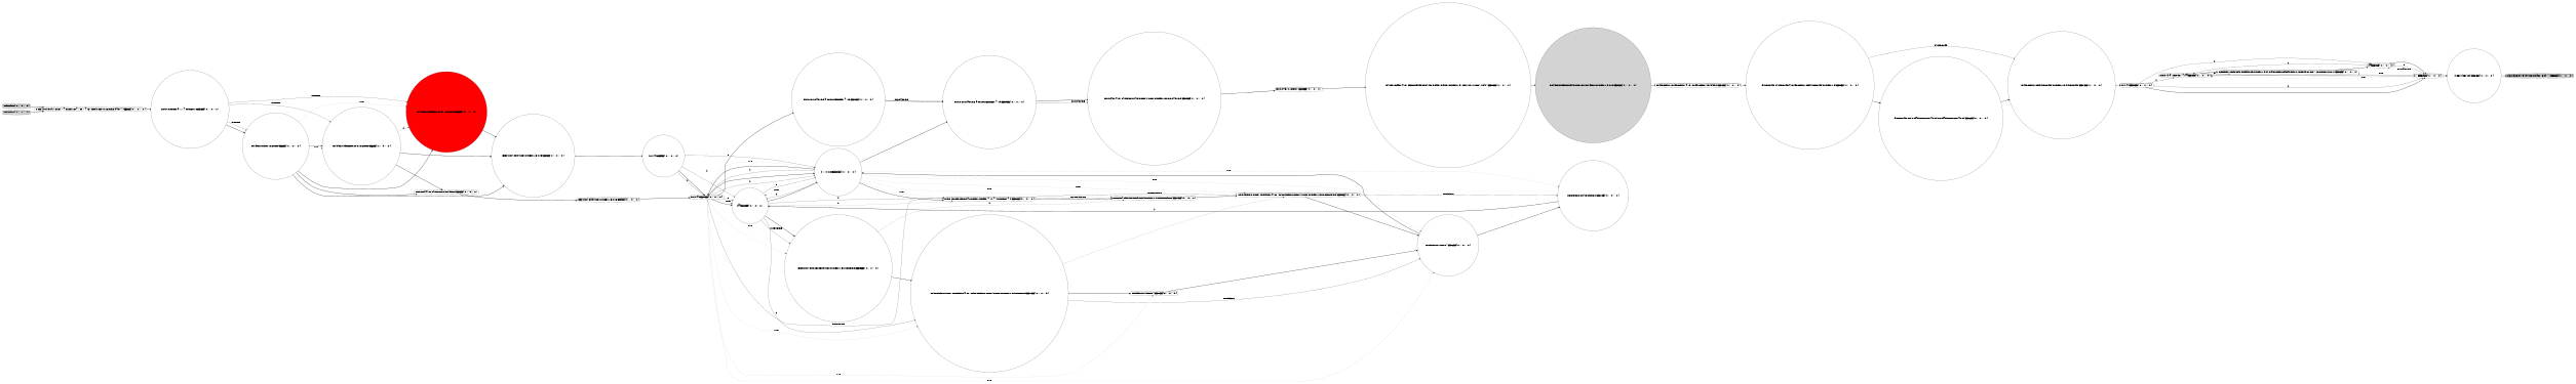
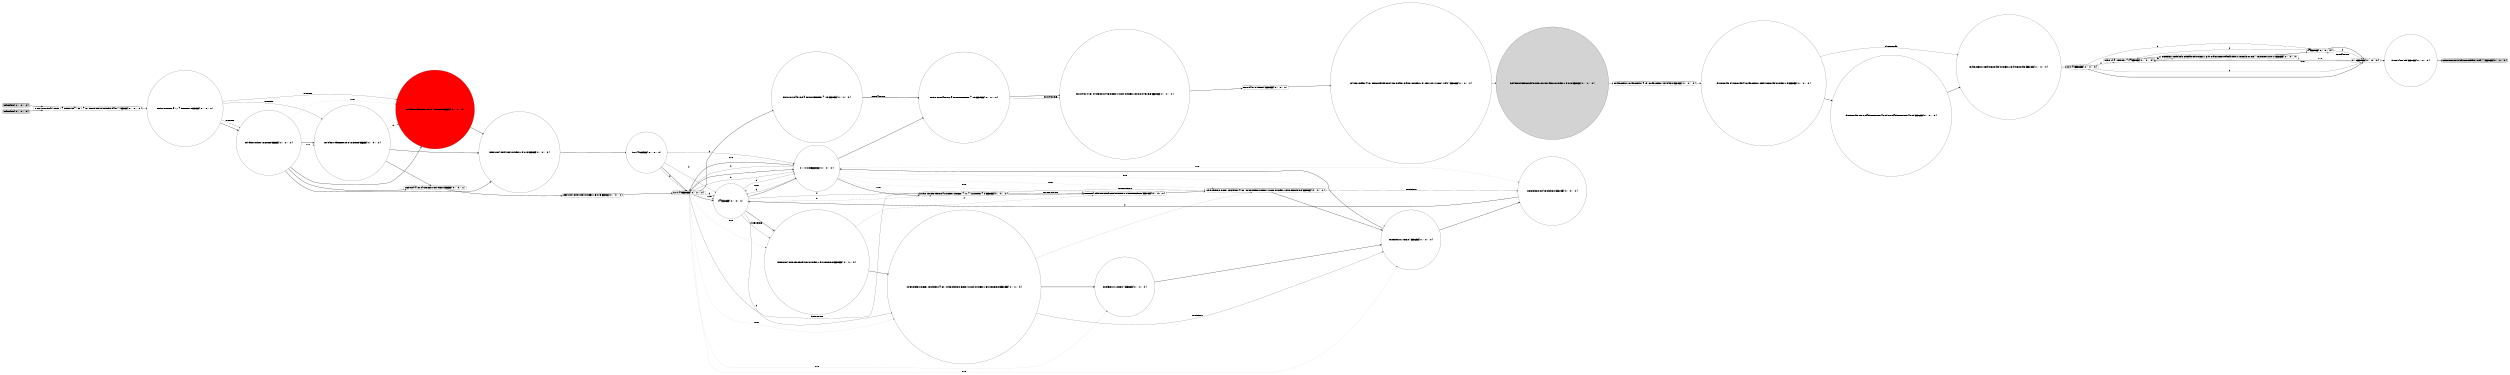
  digraph {
    fontname="DejaVu Sans Mono"
    rankdir=LR
    node [fillcolor=white fontname="DejaVu Sans Mono" shape=circle style=filled]
    edge [arrowhead=tee fontname="DejaVu Sans Mono" style=bold]
    n1 [label="String db = \"Test-DB-\" + i++@@@31@@@['1', '1', '0']" shape=cylinder]
    n2 [label="createResourceWithDelayedRebalance(CLUSTER_NAME,db,BuiltInStateModelDefinitions.MasterSlave.name(),_PARTITIONS,3,3,-1)@@@32@@@['1', '1', '0']" shape=cylinder]
    n3 [label="i++@@@30@@@['1', '1', '0']" shape=cylinder]
    n4 [label="System.out.println(\"START \" + CLASS_NAME + \" at \" + new Date(System.currentTimeMillis()))@@@3@@@['1', '1', '1']" shape=cylinder]
    n5 [label="String namespace = \"/\" + CLUSTER_NAME@@@4@@@['1', '1', '1']"]
    n6 [label="_gZkClient.exists(namespace)@@@5@@@['1', '1', '1']"]
    n7 [fillcolor=red label="_gZkClient.deleteRecursively(namespace)@@@6@@@['0', '1', '0']"]
    n8 [label="_gZkClient.deleteRecursive(namespace)@@@6@@@['1', '0', '1']"]
    n9 [label="String controllerName = CONTROLLER_PREFIX + \"_0\"@@@18@@@['1', '1', '0']"]
    n10 [label="String controllerName = CONTROLLER_PREFIX + \"_0\"@@@19@@@['1', '1', '1']"]
    n11 [label="_controller = new ClusterControllerManager(ZK_ADDR,CLUSTER_NAME,controllerName)@@@20@@@['1', '1', '1']"]
    n12 [label="int i = 0@@@10@@@['1', '1', '1']" shape=cylinder]
    n13 [label="i++@@@12@@@['1', '1', '1']"]
    n14 [label="i < NUM_NODE@@@11@@@['1', '1', '1']"]
    n15 [label="participant.syncStart()@@@16@@@['1', '1', '1']"]
-   n16 [label="participant.syncStart()@@@15@@@['1', '1', '0']" shape=cylinder]
+   n16 [label="participant.syncStart()@@@15@@@['1', '1', '0']"]
    n17 [label="_gSetupTool.addInstanceToCluster(CLUSTER_NAME,instanceName)@@@13@@@['1', '1', '0']"]
    n18 [label="String storageNodeName = PARTICIPANT_PREFIX + \"_\" + (START_PORT + i)@@@13@@@['0', '0', '1']" shape=cylinder]
    n19 [label="MockParticipantManager participant = new MockParticipantManager(ZK_ADDR,CLUSTER_NAME,instanceName)@@@14@@@['1', '1', '0']"]
    n20 [label="MockParticipantManager participant = new MockParticipantManager(ZK_ADDR,CLUSTER_NAME,storageNodeName)@@@15@@@['0', '0', '1']" shape=cylinder]
    n21 [label="_setupTool.addInstanceToCluster(CLUSTER_NAME,storageNodeName)@@@14@@@['0', '0', '1']" shape=cylinder]
    n22 [label="_participants.add(participant)@@@17@@@['0', '0', '1']"]
    n23 [label="ConfigAccessor configAccessor = new ConfigAccessor(_gZkClient)@@@24@@@['1', '1', '0']" shape=cylinder]
    n24 [label="ClusterConfig clusterConfig = configAccessor.getClusterConfig(CLUSTER_NAME)@@@25@@@['1', '1', '0']"]
    n25 [label="clusterConfig.setMaxOfflineInstancesAllowed(_maxOfflineInstancesAllowed)@@@26@@@['1', '1', '0']"]
    n26 [label="configAccessor.setClusterConfig(CLUSTER_NAME,clusterConfig)@@@27@@@['1', '1', '0']"]
    n27 [label="int i = 0@@@28@@@['1', '1', '0']" shape=cylinder]
    n28 [fillcolor=lightgray label="Assert.assertTrue(_clusterVerifier.verify())@@@35@@@['1', '1', '0']" shape=cylinder]
    n29 [label="i < 3@@@29@@@['1', '1', '0']" shape=cylinder]
    n30 [label="Thread.sleep(100)@@@34@@@['1', '1', '0']"]
    n31 [label="_controller.syncStart()@@@21@@@['1', '1', '1']" shape=cylinder]
    n32 [label="_clusterVerifier = new BestPossibleExternalViewVerifier.Builder(CLUSTER_NAME).setZkAddr(ZK_ADDR).build()@@@22@@@['1', '1', '1']"]
    n33 [fillcolor=lightgray label="enablePersistBestPossibleAssignment(_gZkClient,CLUSTER_NAME,true)@@@23@@@['1', '1', '1']"]
    n34 [label="_setupTool.addCluster(CLUSTER_NAME,true)@@@9@@@['0', '0', '1']" shape=cylinder]
    n35 [label="_gSetupTool.addCluster(CLUSTER_NAME,true)@@@8@@@['1', '1', '0']"]
    n36 [label="int i = 0@@@9@@@['1', '1', '0']"]
    n37 [fillcolor=lightgray label="beforeClass['1', '0', '0']" shape=cylinder]
    n38 [label="_setupTool = new ClusterSetup(_gZkClient)@@@8@@@['0', '0', '1']" shape=cylinder]
    n39 [fillcolor=lightgray label="beforeClass['0', '1', '0']" shape=cylinder]
    n1 -> n2 [label=db style=solid]
    n1 -> n2 [arrowhead=vee]
    n2 -> n3
    n3 -> n1 [arrowhead=vee label=i style=solid]
    n3 -> n29
    n3 -> n29 [label=i style=solid]
    n4 -> n5
    n5 -> n6 [arrowhead=vee]
    n5 -> n6 [label=namespace style=solid]
    n5 -> n7 [arrowhead=vee label=namespace style=solid]
    n5 -> n8 [arrowhead=vee label=namespace style=solid]
    n6 -> n7 [arrowhead=vee]
    n6 -> n7 [label=true style=dotted]
    n6 -> n8 [arrowhead=vee]
    n6 -> n8 [arrowhead=vee label=true style=dotted]
    n6 -> n35 [arrowhead=vee]
    n6 -> n38
    n7 -> n35
    n8 -> n7 [arrowhead=vee label=0 style=dashed]
    n8 -> n35 [arrowhead=vee]
    n8 -> n38 [arrowhead=vee]
    n9 -> n10 [label=controllerName style=solid]
    n9 -> n10
    n10 -> n11
    n10 -> n11 [label=controllerName style=solid]
    n11 -> n31 [arrowhead=vee]
    n12 -> n9
    n12 -> n13 [arrowhead=vee]
    n12 -> n13 [arrowhead=vee label=i style=solid]
    n12 -> n13 [arrowhead=vee label=true style=dotted]
    n12 -> n14 [arrowhead=vee]
    n12 -> n14 [label=i style=solid]
    n12 -> n14 [arrowhead=vee label=true style=dotted]
    n12 -> n15 [label=true style=dotted]
    n12 -> n16 [label=true style=dotted]
    n12 -> n17 [arrowhead=vee label=true style=dotted]
    n12 -> n18 [label=i style=solid]
    n12 -> n19 [label=true style=dotted]
    n13 -> n14
    n13 -> n14 [label=i style=solid]
    n13 -> n17 [arrowhead=vee label=instanceName style=solid]
    n13 -> n17 [arrowhead=vee]
    n13 -> n18 [arrowhead=vee label=0 style=dashed]
    n13 -> n18 [label=i style=solid]
    n13 -> n19 [label=instanceName style=solid]
    n14 -> n10
    n14 -> n12 [arrowhead=vee]
    n14 -> n12 [label=i style=solid]
    n14 -> n13 [arrowhead=vee label=true style=dotted]
    n14 -> n13 [label=i style=solid]
    n14 -> n15 [label=true style=dotted]
    n14 -> n18 [arrowhead=vee]
    n14 -> n18 [label=true style=dotted]
    n14 -> n20 [arrowhead=vee label=true style=dotted]
    n14 -> n21 [arrowhead=vee label=true style=dotted]
    n14 -> n22 [label=true style=dotted]
    n15 -> n14 [arrowhead=vee]
    n15 -> n22 [arrowhead=vee]
    n16 -> n15 [arrowhead=vee]
    n17 -> n19
    n17 -> n21 [label=0 style=dashed]
    n18 -> n20 [label=storageNodeName style=solid]
    n18 -> n21 [arrowhead=vee label=storageNodeName style=solid]
    n18 -> n21
    n19 -> n15 [arrowhead=vee label=participant style=solid]
    n19 -> n16 [arrowhead=vee]
    n19 -> n20 [arrowhead=vee label=0 style=dashed]
    n20 -> n15 [arrowhead=vee]
    n20 -> n22 [arrowhead=vee label=participant style=solid]
    n21 -> n20
    n22 -> n13 [arrowhead=vee]
    n23 -> n24 [arrowhead=vee]
    n24 -> n25 [arrowhead=vee]
    n24 -> n26 [label=clusterConfig style=solid]
    n25 -> n26 [arrowhead=vee]
    n26 -> n27
    n27 -> n1 [arrowhead=vee label=i style=solid]
    n27 -> n3 [label=i style=solid]
    n27 -> n29 [label=i style=solid]
    n27 -> n29
    n29 -> n1
    n29 -> n1 [arrowhead=vee label=true style=dotted]
    n29 -> n2 [label=true style=dotted]
    n29 -> n3 [arrowhead=vee label=controllerName style=dotted]
    n29 -> n30 [arrowhead=vee]
    n30 -> n28
    n31 -> n32
    n32 -> n33
    n33 -> n23
    n34 -> n12 [arrowhead=vee]
    n35 -> n36
    n36 -> n12
    n36 -> n12 [label=i style=solid]
    n36 -> n13 [label=i style=solid]
    n36 -> n14 [label=i style=solid]
    n37 -> n4 [arrowhead=vee]
    n38 -> n34 [arrowhead=vee]
    n39 -> n4 [arrowhead=vee]
  }
